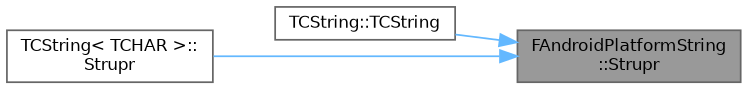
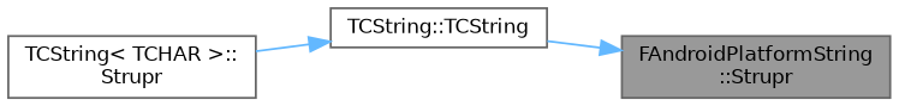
  digraph {
    rankdir=RL
    node [color=grey40 fillcolor=white fontname=Helvetica fontsize=10 shape=box style=filled]
    edge [color=steelblue1 dir=back fontname=Helvetica fontsize=10 labelfontname=Helvetica labelfontsize=10 style=solid]
    n1 [color=gray40 fillcolor=grey60 fontcolor=black height=0.2 label="FAndroidPlatformString\l::Strupr" width=0.4]
    n2 [height=0.2 label="TCString::TCString" width=0.4]
    n3 [height=0.2 label="TCString\< TCHAR \>::\lStrupr" width=0.4]
    n1 -> n2
-   n1 -> n3
+   n2 -> n3
  }
